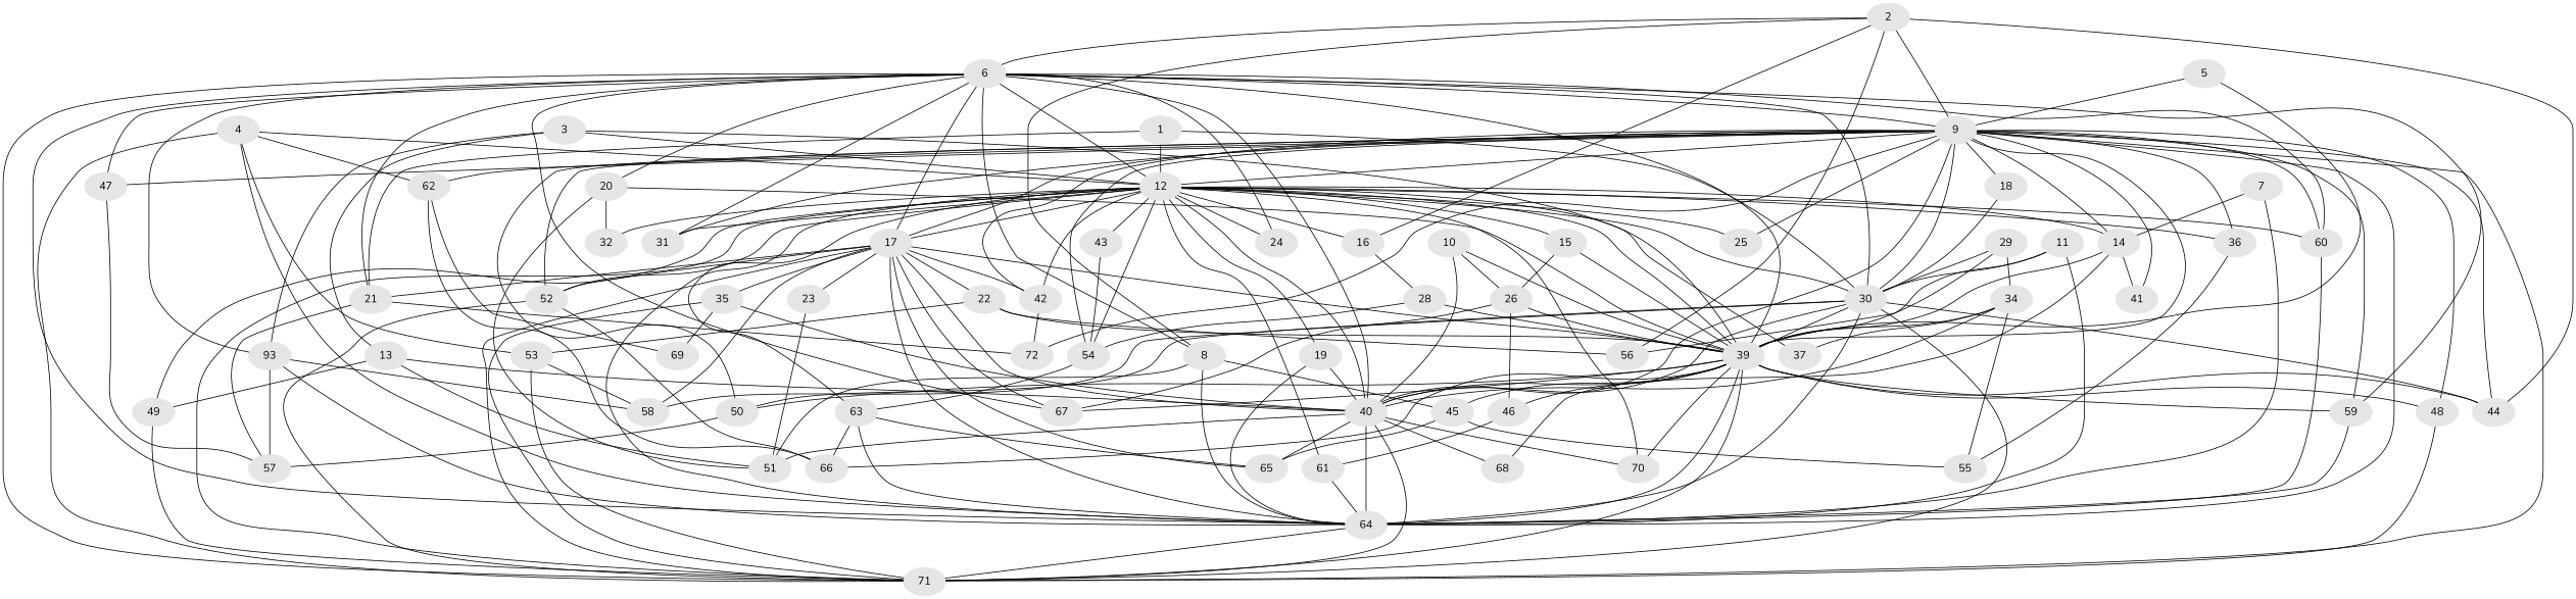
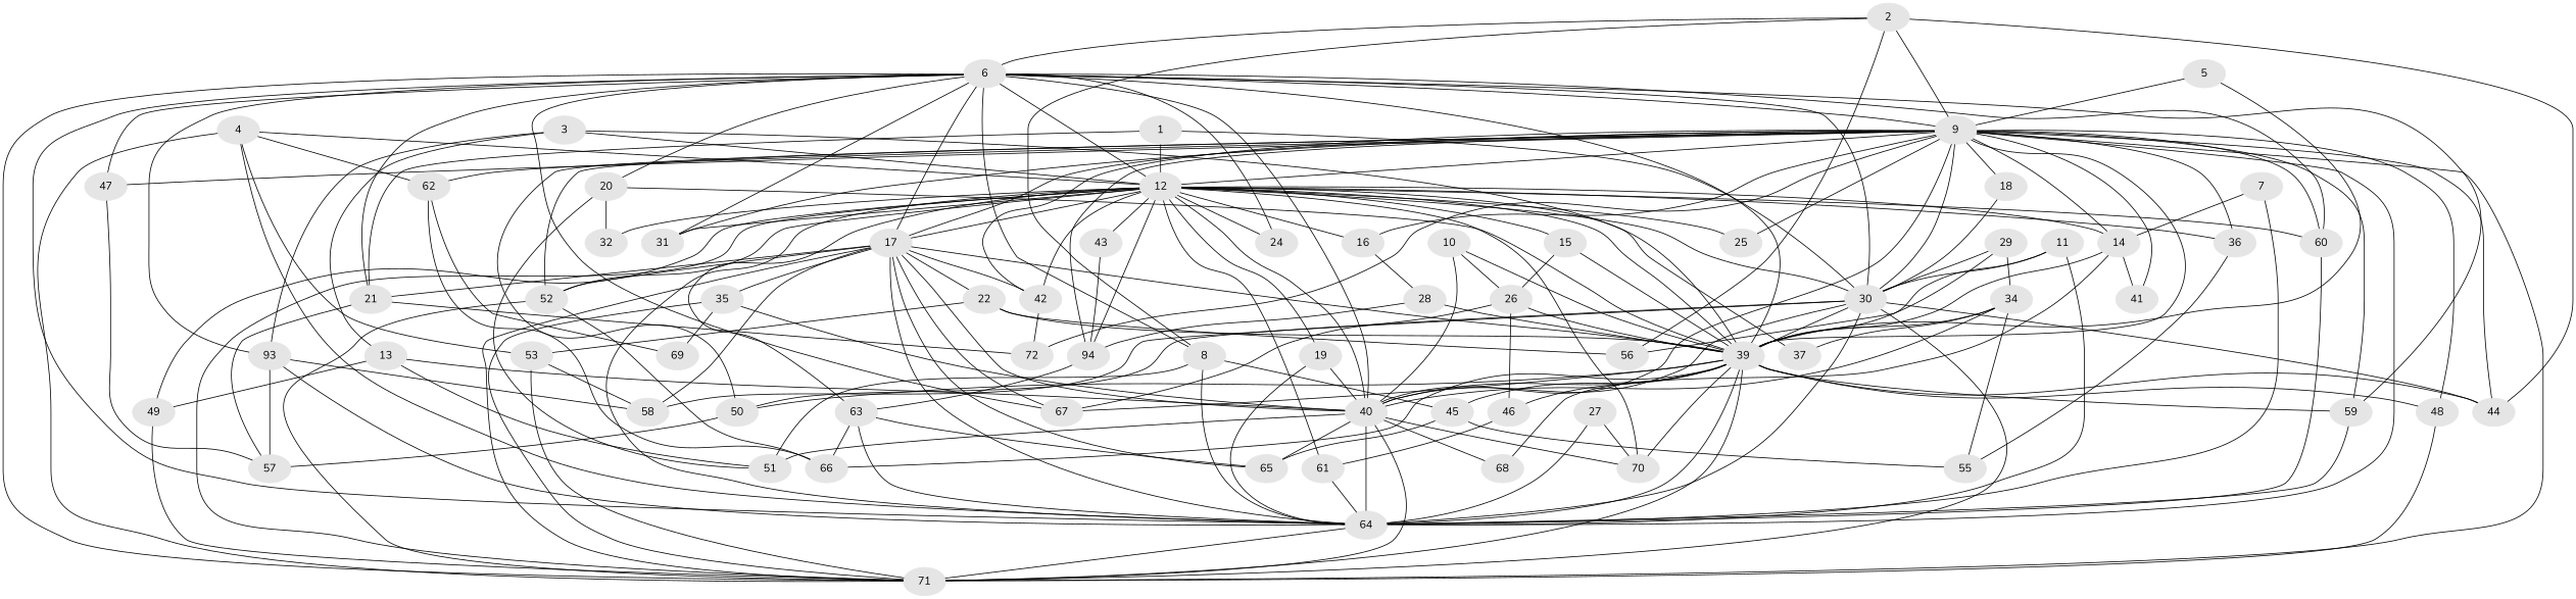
  graph {
    fontname=Nunito
    node [color=gray90 fontname=Nunito style=filled]
    edge [fontname=Nunito weight=1.0]
    1
    12
    21
    30
    39
    64
    71
    17
    24
    31
    40
    60
    14
    16
    25
    36
    42
    52
-   54
+   54 [label=94]
    15
    19
    32
    37
    43
    49
    61
    63
    70
    72
    57
    44
    50
    58
    2
    6
    8
    9
    56
    n39 [label=93]
    20
    47
    59
    67
    45
    51
    62
    18
    41
    48
    3
    13
    46
    66
    4
    53
    69
    5
    22
-   23
    35
    65
    68
    7
    55
    28
    10
    26
    11
+   27
    29
    34
    1 -- 12
    1 -- 21
    1 -- 30
    12 -- 30
    12 -- 39
    12 -- 64 [weight=2.0]
    12 -- 71 [weight=2.0]
    12 -- 17
    12 -- 24
    12 -- 31
    12 -- 40 [weight=2.0]
    12 -- 60
    12 -- 14 [weight=2.0]
    12 -- 16
    12 -- 25
    12 -- 36
    12 -- 42
    12 -- 52
    12 -- 54
    12 -- 15
    12 -- 19
    12 -- 32
    12 -- 37
    12 -- 43 [weight=2.0]
    12 -- 49
    12 -- 61
    12 -- 63
    12 -- 70 [weight=2.0]
    21 -- 72
    21 -- 57
    30 -- 39
    30 -- 64 [weight=2.0]
    30 -- 71
    30 -- 40
    30 -- 44
    30 -- 50
    30 -- 58
    39 -- 64 [weight=4.0]
    39 -- 71 [weight=2.0]
    39 -- 40
    39 -- 70
    39 -- 44
    39 -- 50
    39 -- 59
    39 -- 67
    39 -- 45
    39 -- 48
    39 -- 46 [weight=2.0]
    39 -- 66
    64 -- 71 [weight=3.0]
    17 -- 21
    17 -- 39 [weight=2.0]
    17 -- 64 [weight=2.0]
    17 -- 71
    17 -- 40
    17 -- 42
    17 -- 52
    17 -- 58
    17 -- 67
    17 -- 22
-   17 -- 23
    17 -- 35
    17 -- 65
    40 -- 64 [weight=2.0]
    40 -- 71
    40 -- 70
    40 -- 51
    40 -- 65
    40 -- 68
    60 -- 64
    14 -- 39
    14 -- 41
    14 -- 68
    16 -- 28
    36 -- 55
    42 -- 72
    52 -- 71
    52 -- 66
    54 -- 63
    15 -- 39
    15 -- 26
    19 -- 64
    19 -- 40
    43 -- 54
    49 -- 71
    61 -- 64
    63 -- 64
    63 -- 66
    63 -- 65
    50 -- 57
    2 -- 44
    2 -- 6
    2 -- 8
    2 -- 9
    2 -- 56
    6 -- 12 [weight=3.0]
    6 -- 21
    6 -- 30
    6 -- 39 [weight=2.0]
    6 -- 64 [weight=2.0]
    6 -- 71
    6 -- 17
    6 -- 24
    6 -- 31
    6 -- 40 [weight=2.0]
    6 -- 60
    6 -- 8
    6 -- 9
    6 -- n39
    6 -- 20
    6 -- 47
    6 -- 59
    6 -- 67
    8 -- 64
    8 -- 45
    8 -- 51
    9 -- 12
    9 -- 30
    9 -- 39
    9 -- 64 [weight=4.0]
    9 -- 71
    9 -- 17
    9 -- 31
    9 -- 40
    9 -- 60
    9 -- 14
-   2 -- 16
+   9 -- 16
    9 -- 25
    9 -- 36
    9 -- 42
    9 -- 52
    9 -- 54 [weight=2.0]
    9 -- 72
    9 -- 44
    9 -- 50
    9 -- 47
    9 -- 59
    9 -- 62
    9 -- 18
    9 -- 41
    9 -- 48
    n39 -- 64
    n39 -- 57
    n39 -- 58
    20 -- 39
    20 -- 32 [weight=2.0]
    20 -- 51
    47 -- 57
    59 -- 64
    45 -- 65
    45 -- 55
    62 -- 66
    62 -- 69
    18 -- 30
    48 -- 71
    3 -- 12
    3 -- 39
    3 -- n39
    3 -- 13
    13 -- 40
    13 -- 49
    13 -- 51
    46 -- 61
    4 -- 12
    4 -- 64
    4 -- 71
    4 -- 62
    4 -- 53
    53 -- 71
    53 -- 58
    5 -- 39
    5 -- 9
    22 -- 39
    22 -- 56
    22 -- 53
-   23 -- 51
    35 -- 71
    35 -- 40
    35 -- 69
    7 -- 64
    7 -- 14
    28 -- 39
    28 -- 54
    10 -- 39
    10 -- 40 [weight=2.0]
    10 -- 26
    26 -- 39
    26 -- 67
    26 -- 46
    11 -- 30
    11 -- 64 [weight=2.0]
    11 -- 56
+   27 -- 64
+   27 -- 70
    29 -- 30
    29 -- 39
    29 -- 34
    34 -- 39
    34 -- 40
    34 -- 37
    34 -- 55
  }
